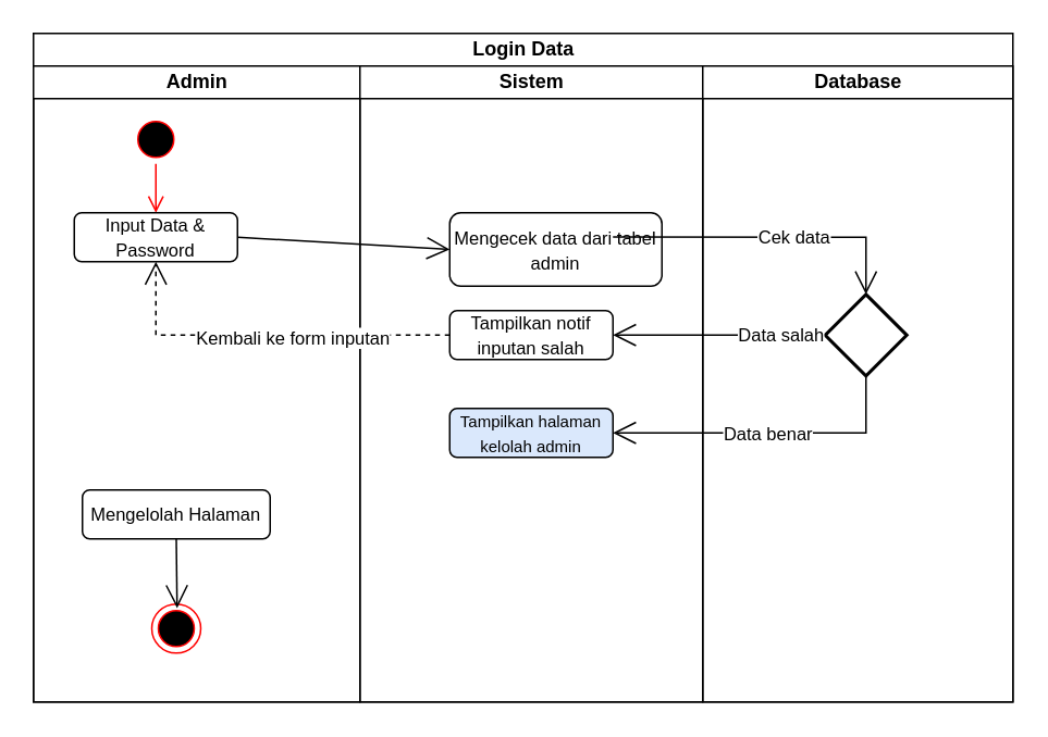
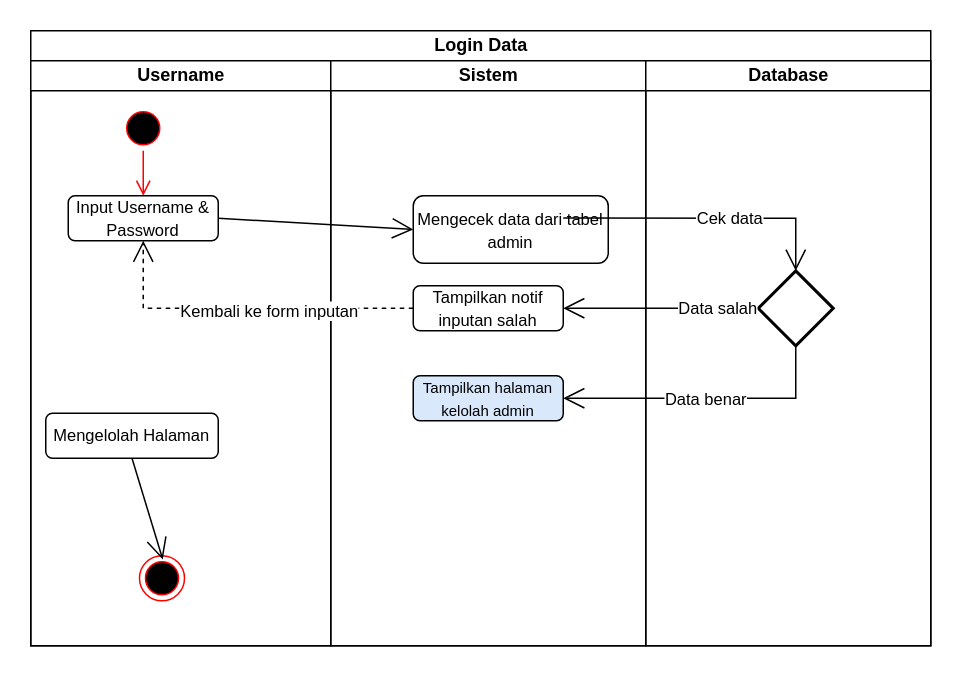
  <mxCell id="0" />
  <mxCell id="1" parent="0" />
  <mxCell id="2" value="Login Data" style="swimlane;childLayout=stackLayout;resizeParent=1;resizeParentMax=0;startSize=20;html=1;" parent="1" vertex="1"><mxGeometry x="20" y="20" width="600" height="410" as="geometry" /></mxCell>
- <mxCell id="3" value="Admin" style="swimlane;startSize=20;html=1;" parent="2" vertex="1"><mxGeometry y="20" width="200" height="390" as="geometry" /></mxCell>
+ <mxCell id="3" value="Username" style="swimlane;startSize=20;html=1;" parent="2" vertex="1"><mxGeometry y="20" width="200" height="390" as="geometry" /></mxCell>
  <mxCell id="4" value="" style="ellipse;html=1;shape=startState;fillColor=#000000;strokeColor=#ff0000;" parent="3" vertex="1"><mxGeometry x="60" y="30" width="30" height="30" as="geometry" /></mxCell>
  <mxCell id="5" value="" style="edgeStyle=orthogonalEdgeStyle;html=1;verticalAlign=bottom;endArrow=open;endSize=8;strokeColor=#ff0000;rounded=0;entryX=0.5;entryY=0;entryDx=0;entryDy=0;" parent="3" source="4" target="6" edge="1"><mxGeometry relative="1" as="geometry"><mxPoint x="60" y="90" as="targetPoint" /></mxGeometry></mxCell>
- <mxCell id="6" value="&lt;font style=&quot;font-size: 11px;&quot;&gt;Input Data &amp;amp; Password&lt;/font&gt;" style="rounded=1;whiteSpace=wrap;html=1;" parent="3" vertex="1"><mxGeometry x="25" y="90" width="100" height="30" as="geometry" /></mxCell>
+ <mxCell id="6" value="&lt;font style=&quot;font-size: 11px;&quot;&gt;Input Username &amp;amp; Password&lt;/font&gt;" style="rounded=1;whiteSpace=wrap;html=1;" parent="3" vertex="1"><mxGeometry x="25" y="90" width="100" height="30" as="geometry" /></mxCell>
  <mxCell id="7" value="" style="ellipse;html=1;shape=endState;fillColor=#000000;strokeColor=#ff0000;" parent="3" vertex="1"><mxGeometry x="72.5" y="330" width="30" height="30" as="geometry" /></mxCell>
  <mxCell id="8" value="" style="endArrow=open;endFill=1;endSize=12;html=1;rounded=0;entryX=0.517;entryY=0.084;entryDx=0;entryDy=0;exitX=0.5;exitY=1;exitDx=0;exitDy=0;entryPerimeter=0;" parent="3" source="9" target="7" edge="1"><mxGeometry width="160" relative="1" as="geometry"><mxPoint x="87.5" y="310" as="sourcePoint" /><mxPoint x="245" y="490" as="targetPoint" /></mxGeometry></mxCell>
- <mxCell id="9" value="&lt;span style=&quot;font-size: 11px;&quot;&gt;Mengelolah Halaman&lt;/span&gt;" style="rounded=1;whiteSpace=wrap;html=1;" parent="3" vertex="1"><mxGeometry x="30" y="260" width="115" height="30" as="geometry" /></mxCell>
+ <mxCell id="9" value="&lt;span style=&quot;font-size: 11px;&quot;&gt;Mengelolah Halaman&lt;/span&gt;" style="rounded=1;whiteSpace=wrap;html=1;" parent="3" vertex="1"><mxGeometry x="10" y="235" width="115" height="30" as="geometry" /></mxCell>
  <mxCell id="10" value="Sistem" style="swimlane;startSize=20;html=1;" parent="2" vertex="1"><mxGeometry x="200" y="20" width="210" height="390" as="geometry" /></mxCell>
  <mxCell id="11" value="&lt;font style=&quot;font-size: 11px;&quot;&gt;Mengecek data dari tabel admin&lt;/font&gt;" style="rounded=1;whiteSpace=wrap;html=1;" parent="10" vertex="1"><mxGeometry x="55" y="90" width="130" height="45" as="geometry" /></mxCell>
  <mxCell id="12" value="&lt;font style=&quot;font-size: 11px;&quot;&gt;Tampilkan notif inputan salah&lt;/font&gt;" style="rounded=1;whiteSpace=wrap;html=1;" parent="10" vertex="1"><mxGeometry x="55" y="150" width="100" height="30" as="geometry" /></mxCell>
  <mxCell id="13" value="&lt;font style=&quot;font-size: 10px;&quot;&gt;Tampilkan halaman kelolah admin&lt;/font&gt;" style="rounded=1;whiteSpace=wrap;html=1;fillColor=#dae8fc;" parent="10" vertex="1"><mxGeometry x="55" y="210" width="100" height="30" as="geometry" /></mxCell>
  <mxCell id="14" value="Database" style="swimlane;startSize=20;html=1;" parent="2" vertex="1"><mxGeometry x="410" y="20" width="190" height="390" as="geometry" /></mxCell>
  <mxCell id="15" value="" style="strokeWidth=2;html=1;shape=mxgraph.flowchart.decision;whiteSpace=wrap;" parent="14" vertex="1"><mxGeometry x="75" y="140.08" width="50" height="50" as="geometry" /></mxCell>
  <mxCell id="16" value="" style="endArrow=open;endFill=1;endSize=12;html=1;rounded=0;entryX=0.5;entryY=0;entryDx=0;entryDy=0;entryPerimeter=0;" parent="14" target="15" edge="1"><mxGeometry width="160" relative="1" as="geometry"><mxPoint x="-55" y="104.91" as="sourcePoint" /><mxPoint x="-5" y="105.24" as="targetPoint" /><Array as="points"><mxPoint x="100" y="105.08" /></Array></mxGeometry></mxCell>
  <mxCell id="17" value="Cek data" style="edgeLabel;html=1;align=center;verticalAlign=middle;resizable=0;points=[];" parent="16" vertex="1" connectable="0"><mxGeometry x="-0.266" y="1" relative="1" as="geometry"><mxPoint x="40" y="1" as="offset" /></mxGeometry></mxCell>
  <mxCell id="18" value="" style="endArrow=open;endFill=1;endSize=12;html=1;rounded=0;entryX=1;entryY=0.5;entryDx=0;entryDy=0;exitX=0;exitY=0.5;exitDx=0;exitDy=0;exitPerimeter=0;" parent="2" source="15" target="12" edge="1"><mxGeometry width="160" relative="1" as="geometry"><mxPoint x="285" y="200.0" as="sourcePoint" /><mxPoint x="355" y="200.21" as="targetPoint" /></mxGeometry></mxCell>
  <mxCell id="19" value="Data salah" style="edgeLabel;html=1;align=center;verticalAlign=middle;resizable=0;points=[];" parent="18" vertex="1" connectable="0"><mxGeometry x="-0.564" y="-1" relative="1" as="geometry"><mxPoint as="offset" /></mxGeometry></mxCell>
  <mxCell id="20" value="" style="endArrow=open;endFill=1;endSize=12;html=1;rounded=0;entryX=0;entryY=0.5;entryDx=0;entryDy=0;exitX=1;exitY=0.5;exitDx=0;exitDy=0;" parent="2" source="6" target="11" edge="1"><mxGeometry width="160" relative="1" as="geometry"><mxPoint x="165" y="124.67" as="sourcePoint" /><mxPoint x="325" y="124.67" as="targetPoint" /></mxGeometry></mxCell>
  <mxCell id="21" value="" style="endArrow=open;endFill=1;endSize=12;html=1;rounded=0;entryX=1;entryY=0.5;entryDx=0;entryDy=0;exitX=0.5;exitY=1;exitDx=0;exitDy=0;exitPerimeter=0;" parent="2" source="15" target="13" edge="1"><mxGeometry width="160" relative="1" as="geometry"><mxPoint x="465" y="260.08" as="sourcePoint" /><mxPoint x="375" y="245.08" as="targetPoint" /><Array as="points"><mxPoint x="510" y="245" /></Array></mxGeometry></mxCell>
  <mxCell id="22" value="Data benar" style="edgeLabel;html=1;align=center;verticalAlign=middle;resizable=0;points=[];" parent="21" vertex="1" connectable="0"><mxGeometry x="0.001" relative="1" as="geometry"><mxPoint as="offset" /></mxGeometry></mxCell>
  <mxCell id="23" value="" style="endArrow=open;endFill=1;endSize=12;html=1;rounded=0;entryX=0.5;entryY=1;entryDx=0;entryDy=0;exitX=0;exitY=0.5;exitDx=0;exitDy=0;dashed=1;" parent="2" source="12" target="6" edge="1"><mxGeometry width="160" relative="1" as="geometry"><mxPoint x="180" y="180" as="sourcePoint" /><mxPoint x="340" y="180" as="targetPoint" /><Array as="points"><mxPoint x="75" y="185" /></Array></mxGeometry></mxCell>
  <mxCell id="24" value="Kembali ke form inputan" style="edgeLabel;html=1;align=center;verticalAlign=middle;resizable=0;points=[];" parent="23" vertex="1" connectable="0"><mxGeometry x="-0.141" y="1" relative="1" as="geometry"><mxPoint as="offset" /></mxGeometry></mxCell>
